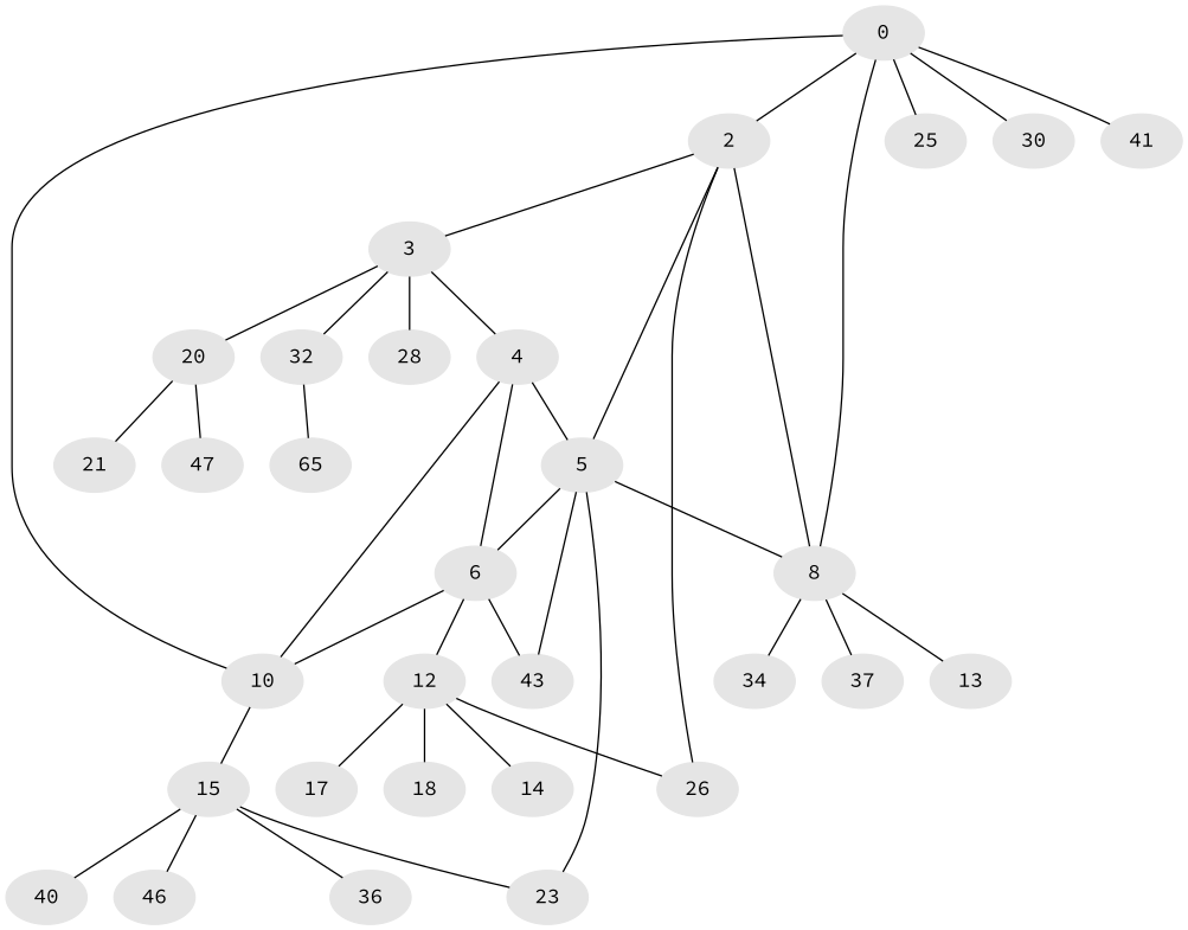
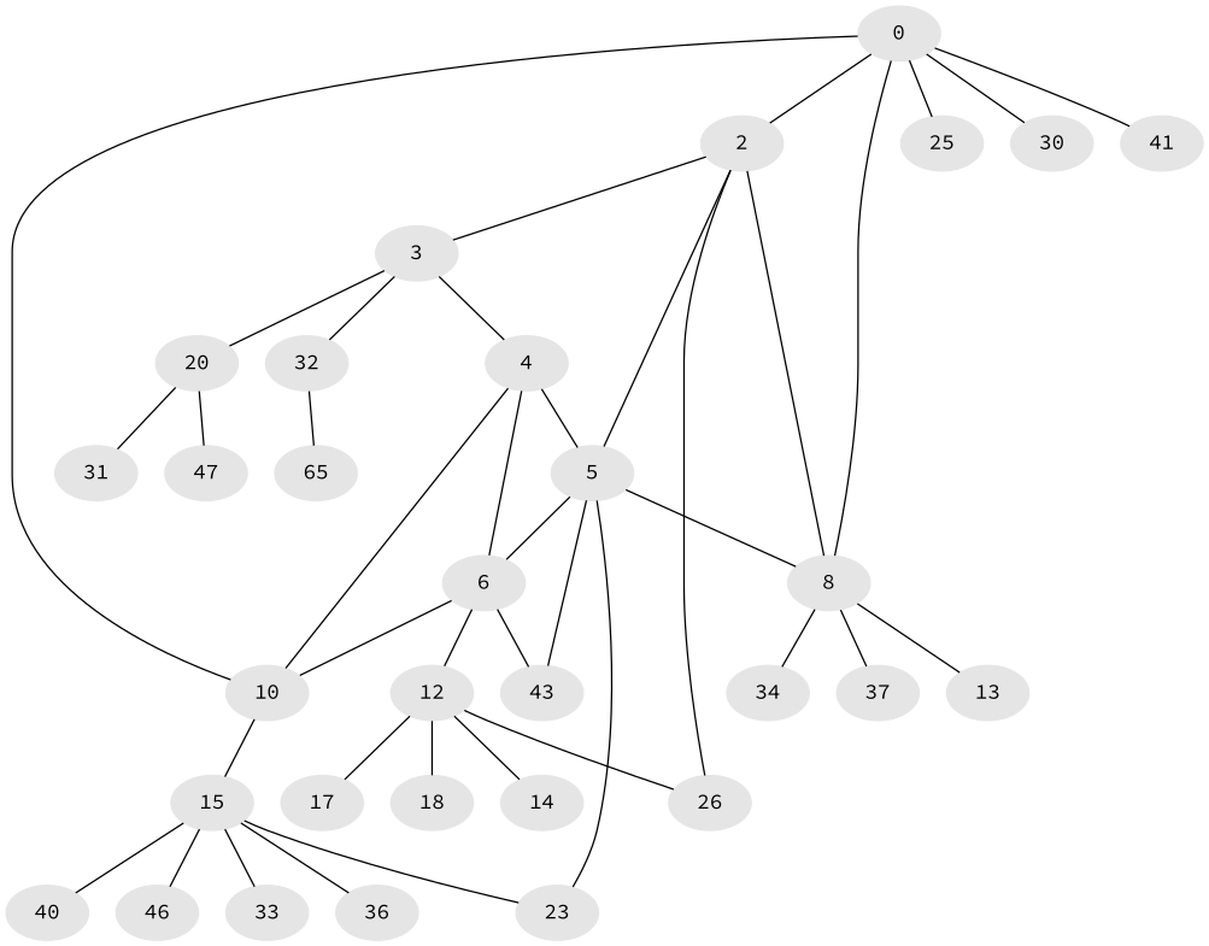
  graph {
    fontname="Source Code Pro"
    node [color=gray90 fontname="Source Code Pro" style=filled]
    edge [fontname="Source Code Pro"]
    n1 [label=0 super="+11"]
    2 [super="+27"]
    8 [super="+44"]
    10
    25
    30
    41
    3 [super="+24"]
    5 [super="+7"]
    26
    13 [super="+22"]
    34
    37
    15 [super="+16"]
    4
    20 [super="+29"]
-   28
    32
    6 [super="+9"]
    23 [super="+39"]
    43 [super="+45"]
-   21
+   21 [label=31]
    47
    n24 [label=65]
    12 [super="+48"]
    14
    17 [super="+42"]
    18
+   33
    36
    40
    46
    n1 -- 2
    n1 -- 8
    n1 -- 10
    n1 -- 25
    n1 -- 30
    n1 -- 41
    2 -- 8
    2 -- 3
    2 -- 5
    2 -- 26
    8 -- 13
    8 -- 34
    8 -- 37
    10 -- 15
    3 -- 4
    3 -- 20
-   3 -- 28
    3 -- 32
    5 -- 8
    5 -- 6
    5 -- 23
    5 -- 43
    15 -- 23
+   15 -- 33
    15 -- 36
    15 -- 40
    15 -- 46
    4 -- 10
    4 -- 5
    4 -- 6 [weight=2]
    20 -- 21
    20 -- 47
    32 -- n24
    6 -- 10
    6 -- 43
    6 -- 12
    12 -- 26
    12 -- 14
    12 -- 17
    12 -- 18
  }
